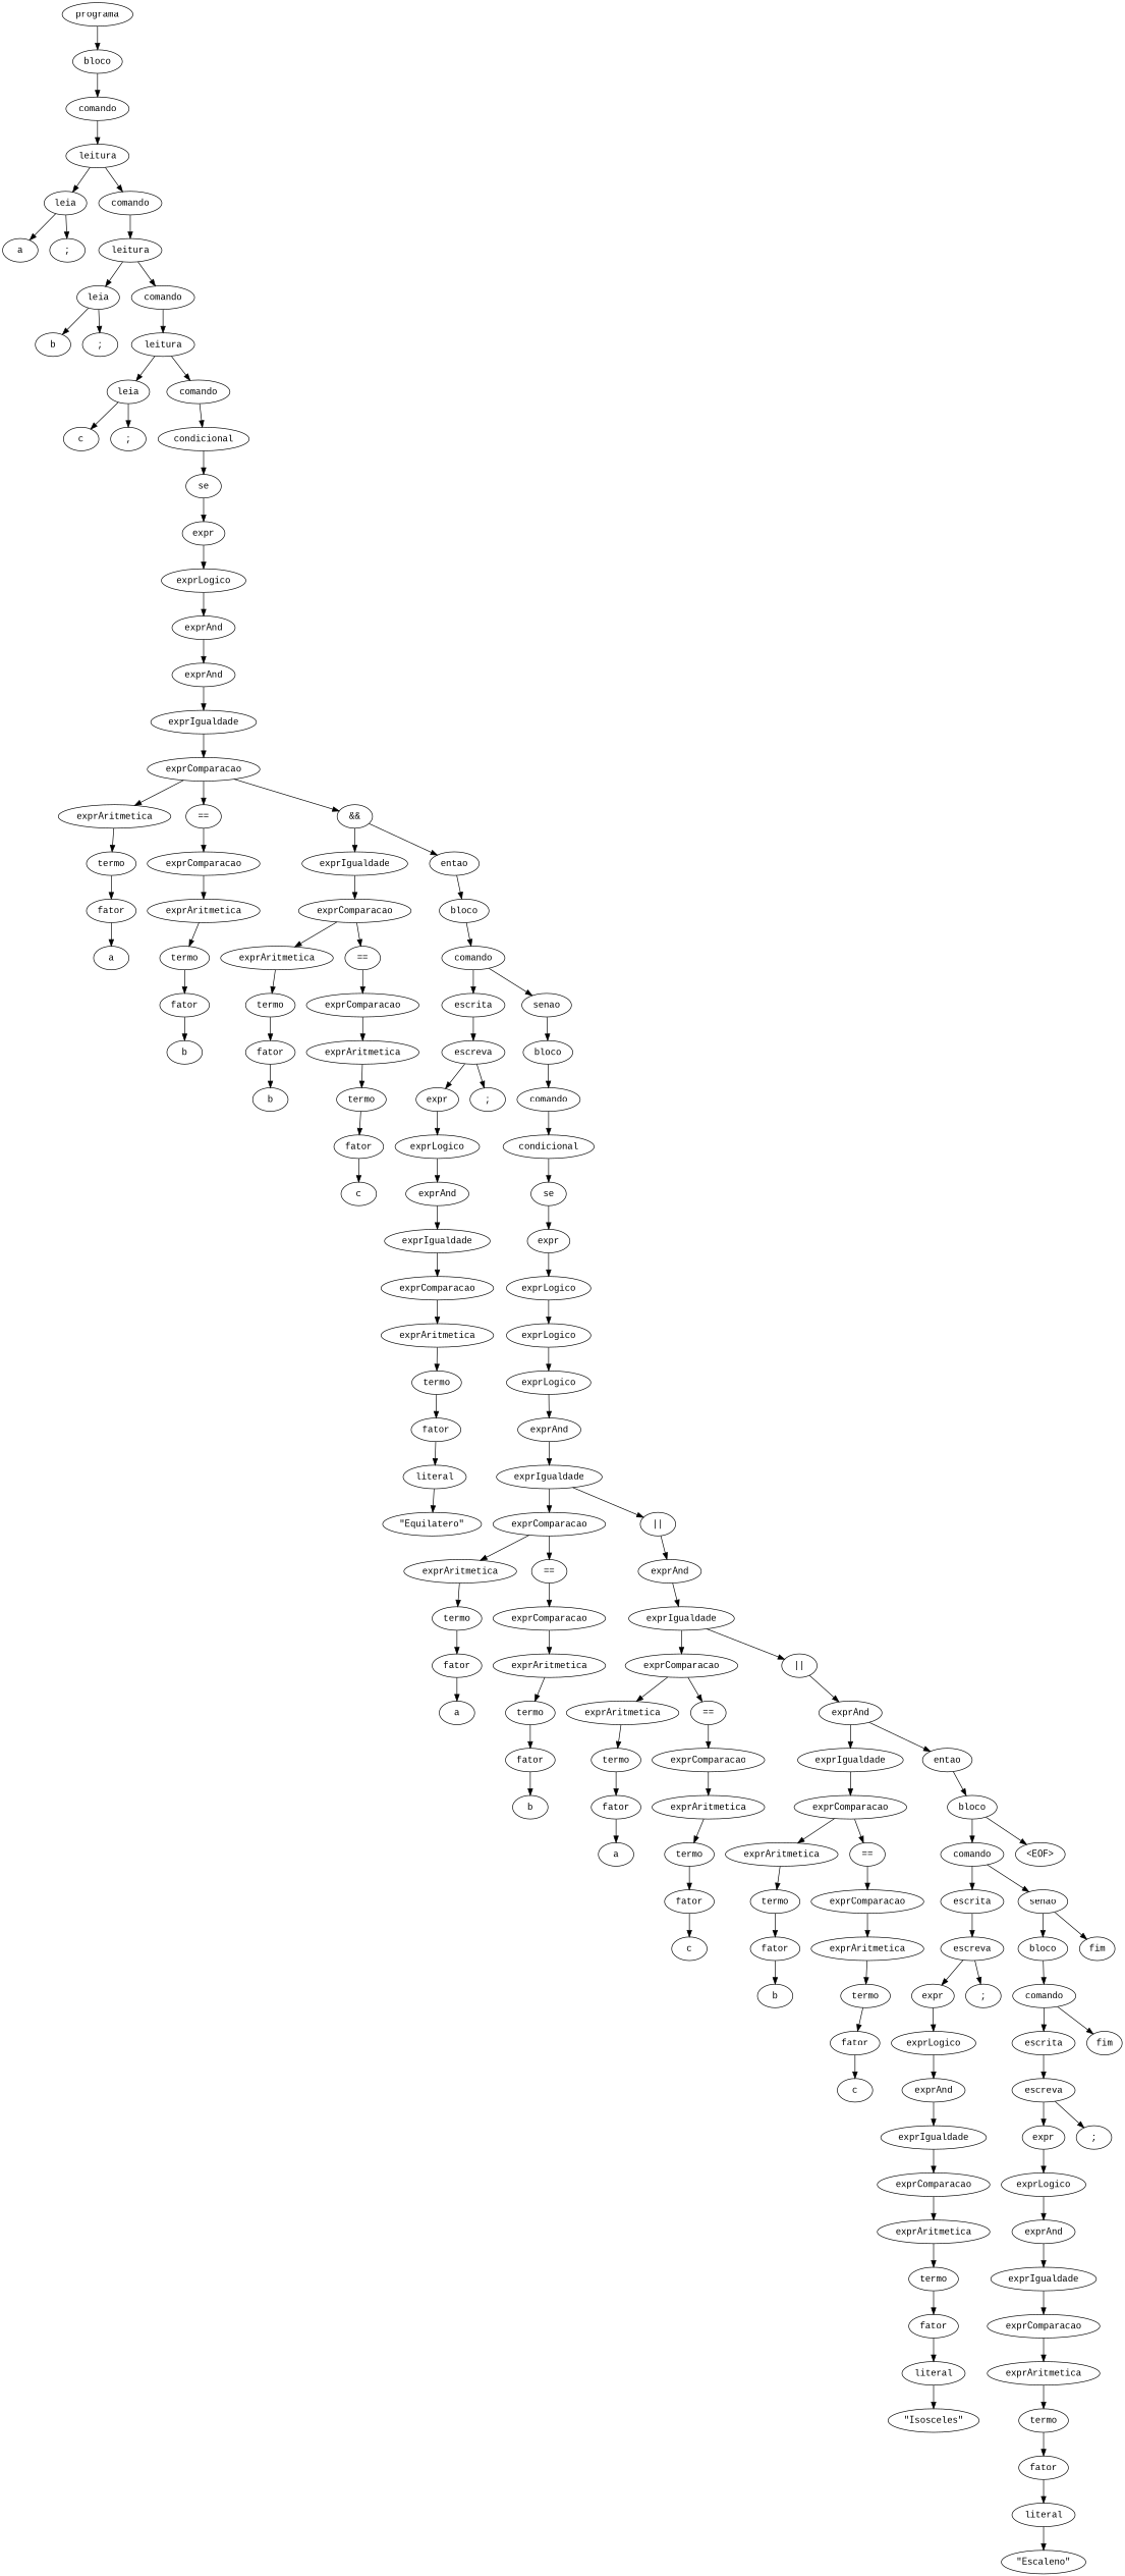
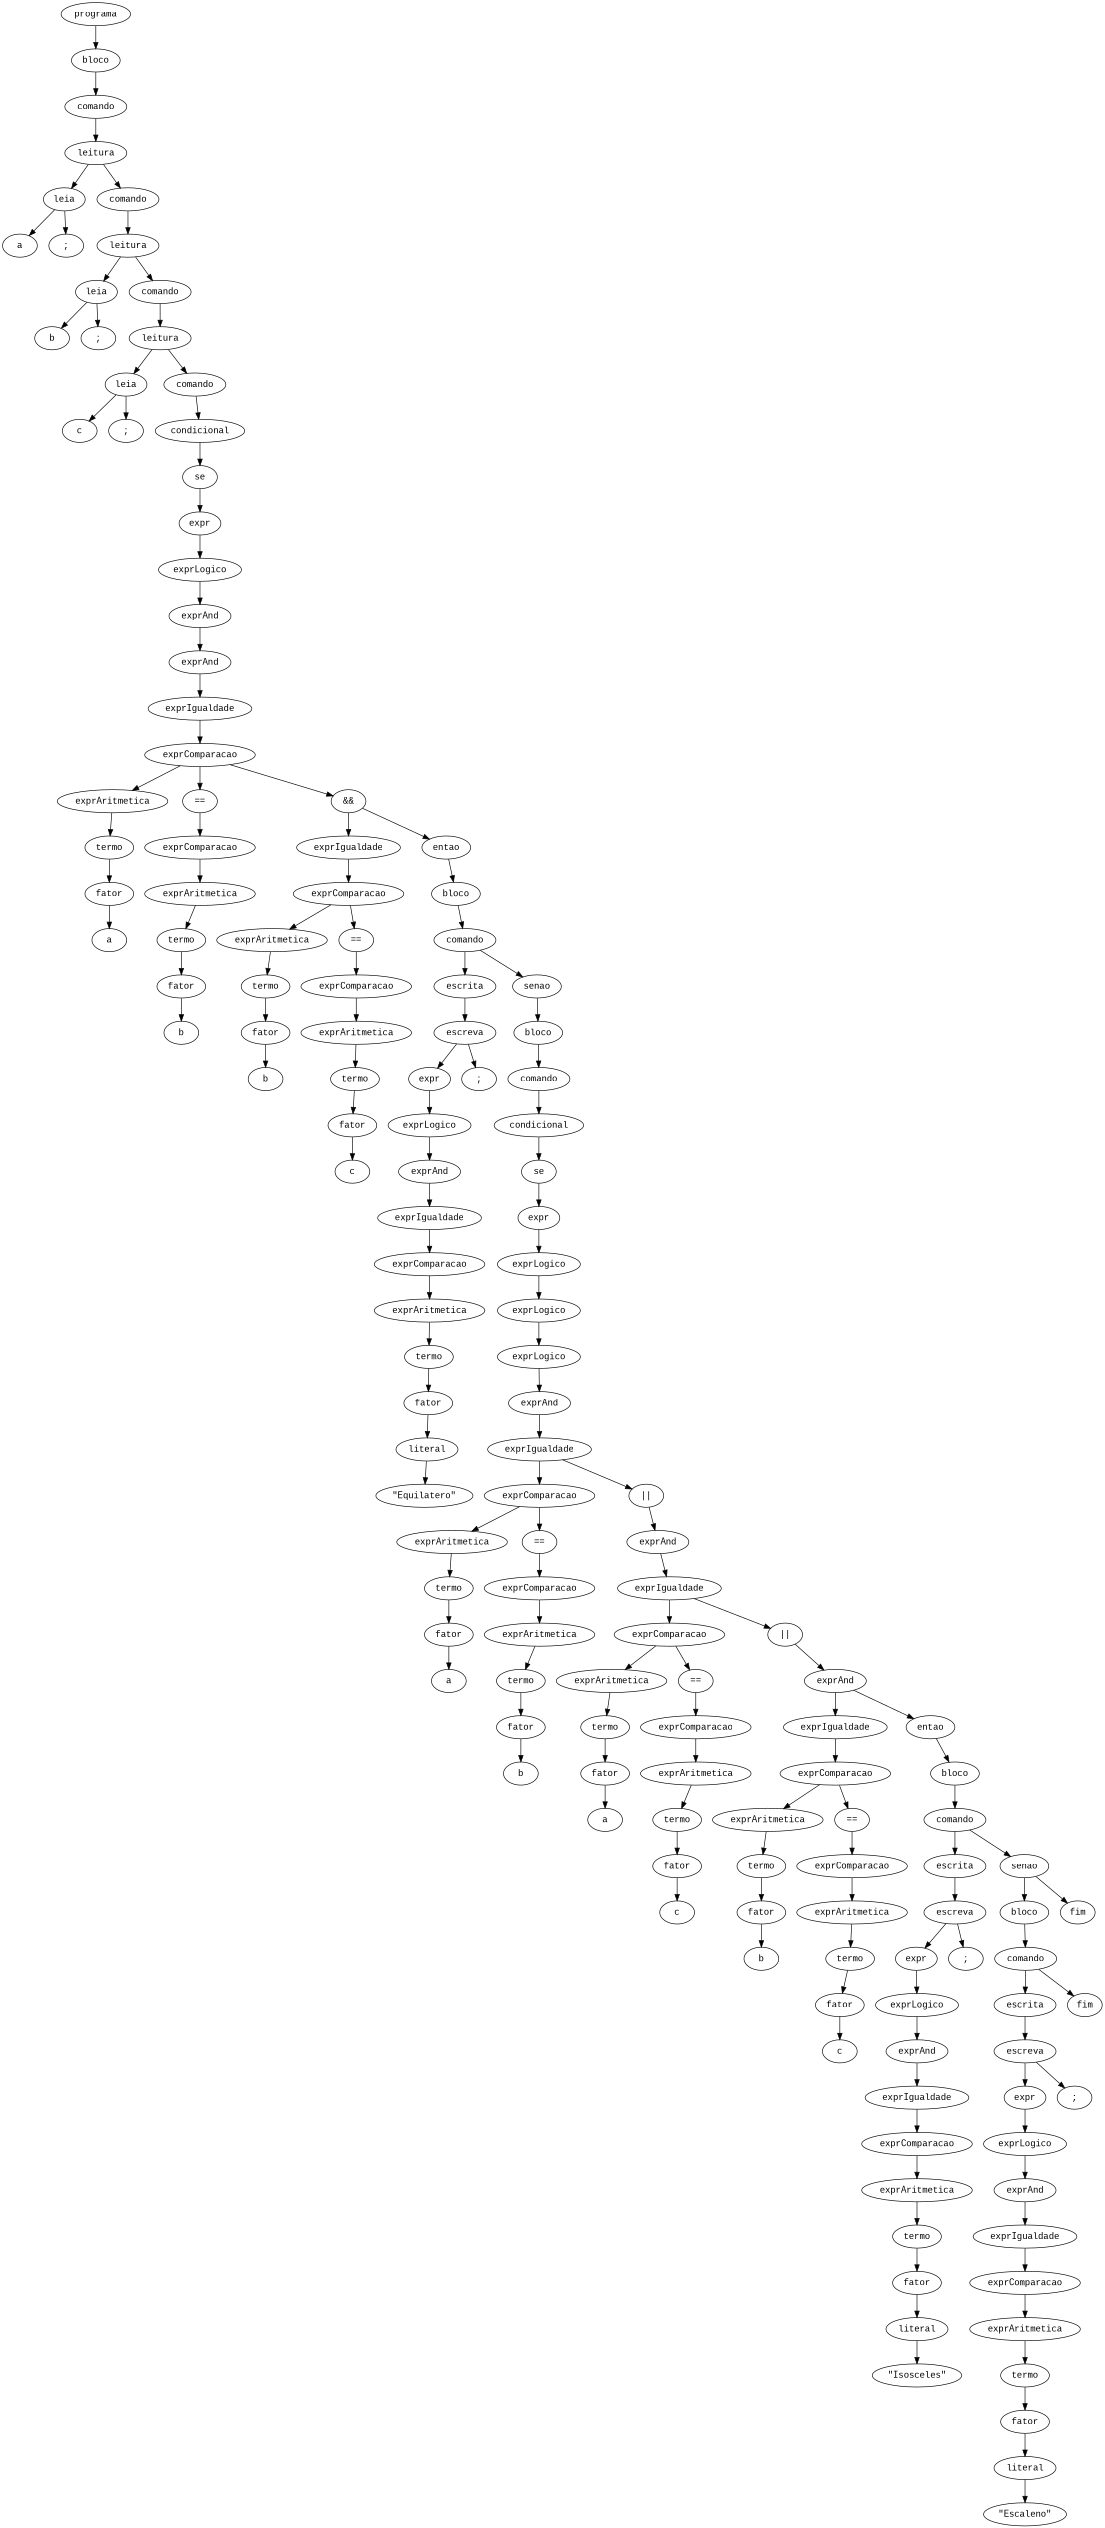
  digraph {
    fontname="Liberation Mono"
    node [fontname="Liberation Mono"]
    edge [fontname="Liberation Mono"]
    n1 [label=programa]
    n2 [label=bloco]
    n3 [label=comando]
    n4 [label=leitura]
    n5 [label=leia]
    n6 [label=comando]
    n7 [label=a]
    n8 [label=";"]
    n9 [label=leitura]
    n10 [label=leia]
    n11 [label=comando]
    n12 [label=b]
    n13 [label=";"]
    n14 [label=leitura]
    n15 [label=leia]
    n16 [label=comando]
    n17 [label=c]
    n18 [label=";"]
    n19 [label=condicional]
    n20 [label=se]
    n21 [label=expr]
    n22 [label=exprLogico]
    n23 [label=exprAnd]
    n24 [label=exprAnd]
    n25 [label=exprIgualdade]
    n26 [label=exprComparacao]
    n27 [label=exprAritmetica]
    n28 [label="=="]
    n29 [label="&&"]
    n30 [label=termo]
    n31 [label=fator]
    n32 [label=a]
    n33 [label=exprComparacao]
    n34 [label=exprAritmetica]
    n35 [label=termo]
    n36 [label=fator]
    n37 [label=b]
    n38 [label=exprIgualdade]
    n39 [label=entao]
    n40 [label=exprComparacao]
    n41 [label=exprAritmetica]
    n42 [label="=="]
    n43 [label=termo]
    n44 [label=fator]
    n45 [label=b]
    n46 [label=exprComparacao]
    n47 [label=exprAritmetica]
    n48 [label=termo]
    n49 [label=fator]
    n50 [label=c]
    n51 [label=bloco]
    n52 [label=comando]
    n53 [label=escrita]
    n54 [label=senao]
    n55 [label=escreva]
    n56 [label=expr]
    n57 [label=";"]
    n58 [label=exprLogico]
    n59 [label=exprAnd]
    n60 [label=exprIgualdade]
    n61 [label=exprComparacao]
    n62 [label=exprAritmetica]
    n63 [label=termo]
    n64 [label=fator]
    n65 [label=literal]
    n66 [label="\"Equilatero\""]
    n67 [label=bloco]
    n68 [label=comando]
    n69 [label=condicional]
    n70 [label=se]
    n71 [label=expr]
    n72 [label=exprLogico]
    n73 [label=exprLogico]
    n74 [label=exprLogico]
    n75 [label=exprAnd]
    n76 [label=exprIgualdade]
    n77 [label=exprComparacao]
    n78 [label="||"]
    n79 [label=exprAritmetica]
    n80 [label="=="]
    n81 [label=termo]
    n82 [label=fator]
    n83 [label=a]
    n84 [label=exprComparacao]
    n85 [label=exprAritmetica]
    n86 [label=termo]
    n87 [label=fator]
    n88 [label=b]
    n89 [label=exprAnd]
    n90 [label=exprIgualdade]
    n91 [label=exprComparacao]
    n92 [label="||"]
    n93 [label=exprAritmetica]
    n94 [label="=="]
    n95 [label=termo]
    n96 [label=fator]
    n97 [label=a]
    n98 [label=exprComparacao]
    n99 [label=exprAritmetica]
    n100 [label=termo]
    n101 [label=fator]
    n102 [label=c]
    n103 [label=exprAnd]
    n104 [label=exprIgualdade]
    n105 [label=entao]
    n106 [label=exprComparacao]
    n107 [label=exprAritmetica]
    n108 [label="=="]
    n109 [label=termo]
    n110 [label=fator]
    n111 [label=b]
    n112 [label=exprComparacao]
    n113 [label=exprAritmetica]
    n114 [label=termo]
    n115 [label=fator]
    n116 [label=c]
    n117 [label=bloco]
    n118 [label=comando]
-   n119 [label="<EOF>"]
    n120 [label=escrita]
    n121 [label=senao]
    n122 [label=escreva]
    n123 [label=expr]
    n124 [label=";"]
    n125 [label=exprLogico]
    n126 [label=exprAnd]
    n127 [label=exprIgualdade]
    n128 [label=exprComparacao]
    n129 [label=exprAritmetica]
    n130 [label=termo]
    n131 [label=fator]
    n132 [label=literal]
    n133 [label="\"Isosceles\""]
    n134 [label=bloco]
    n135 [label=fim]
    n136 [label=comando]
    n137 [label=escrita]
    n138 [label=fim]
    n139 [label=escreva]
    n140 [label=expr]
    n141 [label=";"]
    n142 [label=exprLogico]
    n143 [label=exprAnd]
    n144 [label=exprIgualdade]
    n145 [label=exprComparacao]
    n146 [label=exprAritmetica]
    n147 [label=termo]
    n148 [label=fator]
    n149 [label=literal]
    n150 [label="\"Escaleno\""]
    n1 -> n2
    n2 -> n3
    n3 -> n4
    n4 -> n5
    n4 -> n6
    n5 -> n7
    n5 -> n8
    n6 -> n9
    n9 -> n10
    n9 -> n11
    n10 -> n12
    n10 -> n13
    n11 -> n14
    n14 -> n15
    n14 -> n16
    n15 -> n17
    n15 -> n18
    n16 -> n19
    n19 -> n20
    n20 -> n21
    n21 -> n22
    n22 -> n23
    n23 -> n24
    n24 -> n25
    n25 -> n26
    n26 -> n27
    n26 -> n28
    n26 -> n29
    n27 -> n30
    n28 -> n33
    n29 -> n38
    n29 -> n39
    n30 -> n31
    n31 -> n32
    n33 -> n34
    n34 -> n35
    n35 -> n36
    n36 -> n37
    n38 -> n40
    n39 -> n51
    n40 -> n41
    n40 -> n42
    n41 -> n43
    n42 -> n46
    n43 -> n44
    n44 -> n45
    n46 -> n47
    n47 -> n48
    n48 -> n49
    n49 -> n50
    n51 -> n52
    n52 -> n53
    n52 -> n54
    n53 -> n55
    n54 -> n67
    n55 -> n56
    n55 -> n57
    n56 -> n58
    n58 -> n59
    n59 -> n60
    n60 -> n61
    n61 -> n62
    n62 -> n63
    n63 -> n64
    n64 -> n65
    n65 -> n66
    n67 -> n68
    n68 -> n69
    n69 -> n70
    n70 -> n71
    n71 -> n72
    n72 -> n73
    n73 -> n74
    n74 -> n75
    n75 -> n76
    n76 -> n77
    n76 -> n78
    n77 -> n79
    n77 -> n80
    n78 -> n89
    n79 -> n81
    n80 -> n84
    n81 -> n82
    n82 -> n83
    n84 -> n85
    n85 -> n86
    n86 -> n87
    n87 -> n88
    n89 -> n90
    n90 -> n91
    n90 -> n92
    n91 -> n93
    n91 -> n94
    n92 -> n103
    n93 -> n95
    n94 -> n98
    n95 -> n96
    n96 -> n97
    n98 -> n99
    n99 -> n100
    n100 -> n101
    n101 -> n102
    n103 -> n104
    n103 -> n105
    n104 -> n106
    n105 -> n117
    n106 -> n107
    n106 -> n108
    n107 -> n109
    n108 -> n112
    n109 -> n110
    n110 -> n111
    n112 -> n113
    n113 -> n114
    n114 -> n115
    n115 -> n116
    n117 -> n118
-   n117 -> n119
    n118 -> n120
    n118 -> n121
    n120 -> n122
    n121 -> n134
    n121 -> n135
    n122 -> n123
    n122 -> n124
    n123 -> n125
    n125 -> n126
    n126 -> n127
    n127 -> n128
    n128 -> n129
    n129 -> n130
    n130 -> n131
    n131 -> n132
    n132 -> n133
    n134 -> n136
    n136 -> n137
    n136 -> n138
    n137 -> n139
    n139 -> n140
    n139 -> n141
    n140 -> n142
    n142 -> n143
    n143 -> n144
    n144 -> n145
    n145 -> n146
    n146 -> n147
    n147 -> n148
    n148 -> n149
    n149 -> n150
  }
